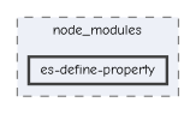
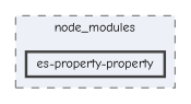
  digraph {
    compound=true
    rankdir=LR
    fontname="Comic Neue"
-   n1 [color=grey25 fillcolor="#edf0f7" fontname="Comic Neue" fontsize=10 height=0.2 label="es-define-property" shape=box style="filled,bold" width=0.4]
+   n1 [color=grey25 fillcolor="#edf0f7" fontname="Comic Neue" fontsize=10 height=0.2 label="es-property-property" shape=box style="filled,bold" width=0.4]
    subgraph cluster_1 {
      bgcolor="#edf0f7"
      fontsize=10
      label=node_modules
      pencolor=grey50
      style="filled,dashed"
      n1
    }
  }
